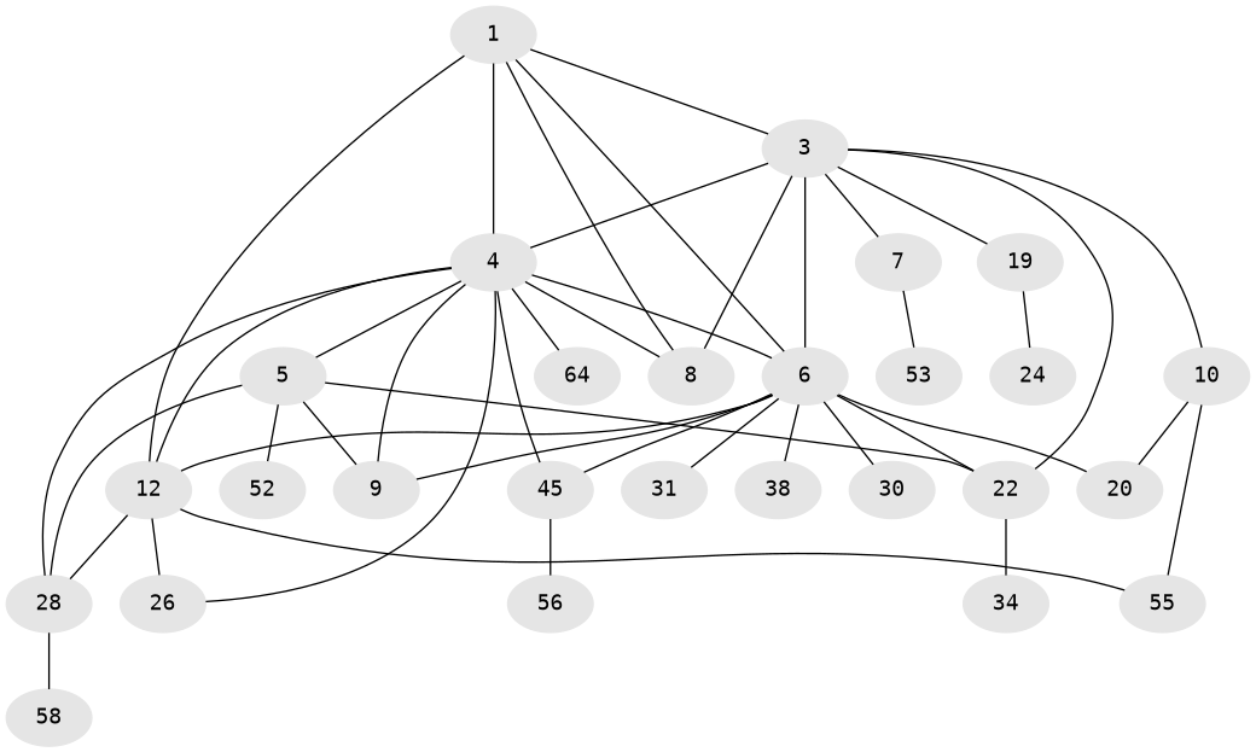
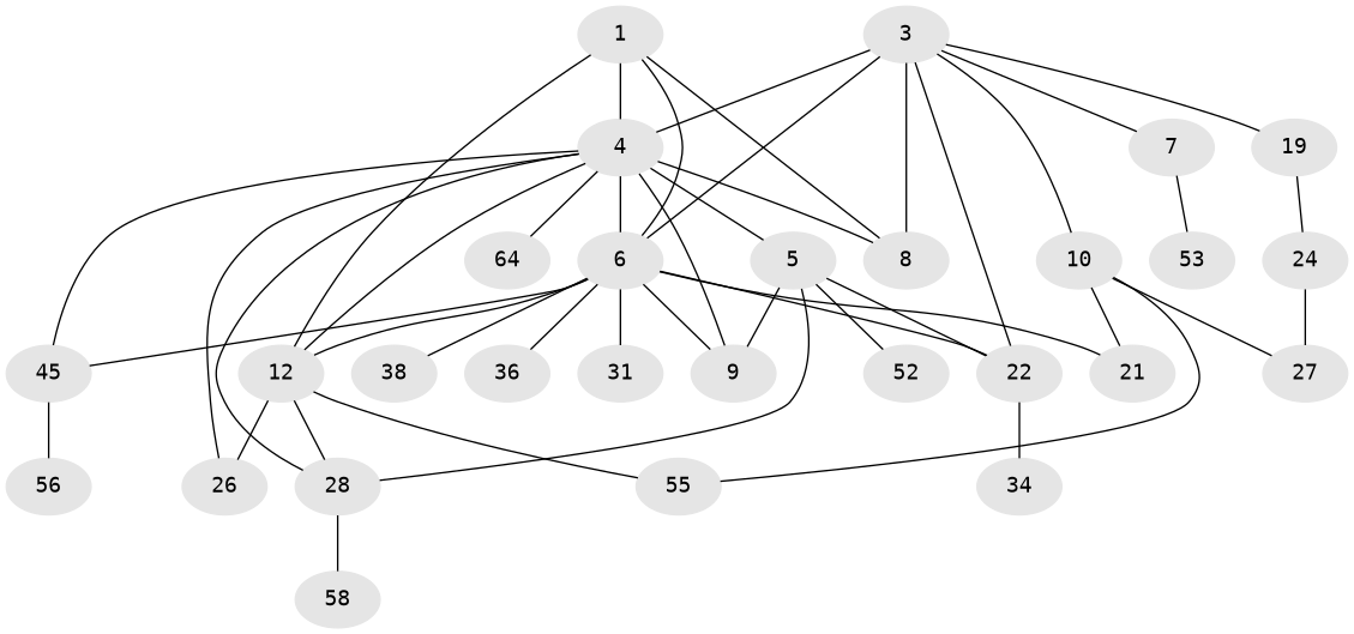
  graph {
    fontname="DejaVu Sans Mono"
    node [color=gray90 fontname="DejaVu Sans Mono" style=filled]
    edge [fontname="DejaVu Sans Mono"]
    1 [super="+2"]
    3 [super="+47+44+16"]
    4 [super="+21+41+25+49"]
    6 [super="+14+42+29"]
    8 [super="+13"]
    12 [super="+18+50+35"]
    7
    10
    19 [super="+59"]
    22 [super="+68+40"]
    5 [super="+11"]
    9
    26
    28 [super="+71+39"]
    45 [super="+57"]
    64
-   20
-   30 [super="+46"]
+   20 [label=21]
+   30 [super="+46" label=36]
    31
    38
    55
    53
+   27
    24 [super="+51"]
    34
    52
    58
    56 [super="+62"]
-   1 -- 3
    1 -- 4 [weight=3]
    1 -- 6
    1 -- 8
    1 -- 12
    3 -- 4
    3 -- 6 [weight=2]
    3 -- 8 [weight=2]
    3 -- 7
    3 -- 10
    3 -- 19
    3 -- 22
    4 -- 6 [weight=2]
    4 -- 8 [weight=2]
    4 -- 12
    4 -- 5 [weight=3]
    4 -- 9
    4 -- 26
    4 -- 28
    4 -- 45
    4 -- 64
    6 -- 12 [weight=3]
    6 -- 22
    6 -- 9
    6 -- 45
    6 -- 20 [weight=2]
    6 -- 30
    6 -- 31
    6 -- 38
    12 -- 26 [weight=2]
    12 -- 28
    12 -- 55
    7 -- 53
    10 -- 20
    10 -- 55
+   10 -- 27
    19 -- 24
    22 -- 34
    5 -- 22
    5 -- 9
    5 -- 28
    5 -- 52
    28 -- 58
    45 -- 56
+   24 -- 27 [weight=2]
  }
